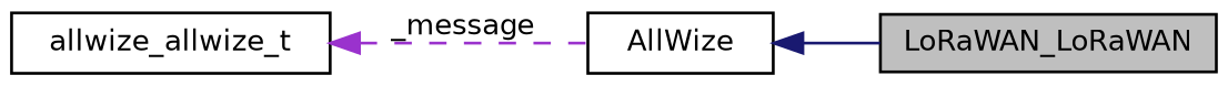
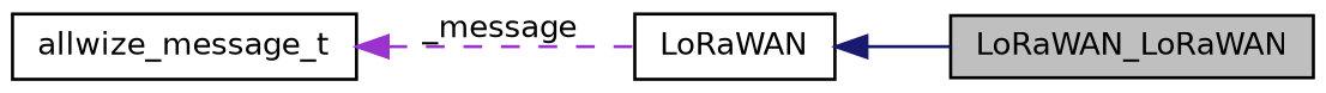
  digraph {
    rankdir=LR
    node [color=black fillcolor=white fontname=Helvetica fontsize=10 shape=record style=filled]
    edge [dir=back fontname=Helvetica fontsize=10 labelfontname=Helvetica labelfontsize=10]
    n1 [fillcolor=grey75 fontcolor=black height=0.2 label=LoRaWAN_LoRaWAN width=0.4]
-   n2 [height=0.2 label=AllWize width=0.4]
-   n3 [height=0.2 label=allwize_allwize_t width=0.4]
+   n2 [height=0.2 label=LoRaWAN width=0.4]
+   n3 [height=0.2 label=allwize_message_t width=0.4]
    n2 -> n1 [color=midnightblue style=solid]
    n3 -> n2 [color=darkorchid3 label=" _message" style=dashed]
  }
